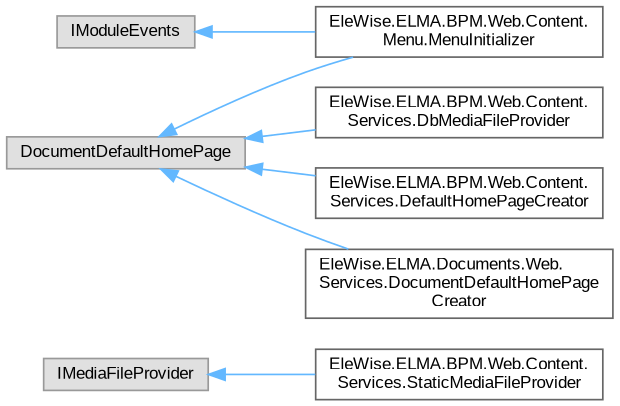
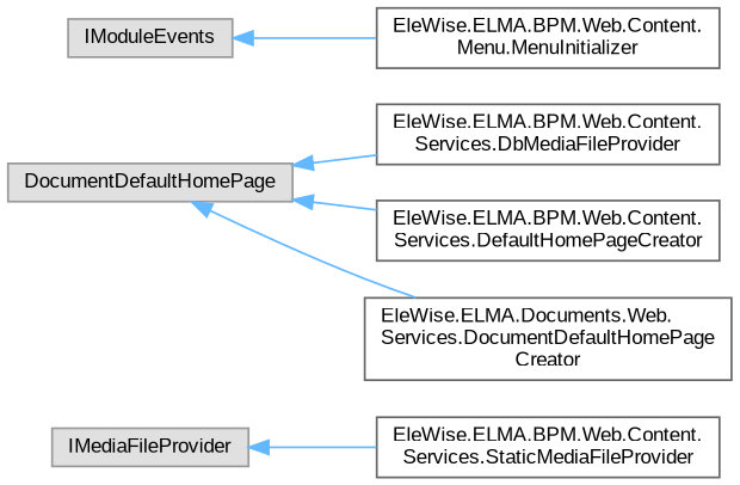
  digraph {
    fontname="Liberation Sans"
    rankdir=LR
    node [color=grey40 fillcolor=white fontname="Liberation Sans" fontsize=10 shape=box style=filled]
    edge [color=steelblue1 dir=back fontname="Liberation Sans" fontsize=10 labelfontname=Helvetica labelfontsize=10 style=solid]
    n1 [color=grey60 fillcolor="#E0E0E0" height=0.2 label=IMediaFileProvider width=0.4]
    n2 [height=0.2 label="EleWise.ELMA.BPM.Web.Content.\lServices.StaticMediaFileProvider" width=0.4]
    n3 [height=0.2 label="EleWise.ELMA.BPM.Web.Content.\lServices.DbMediaFileProvider" width=0.4]
    n4 [color=grey60 fillcolor="#E0E0E0" height=0.2 label=DocumentDefaultHomePage width=0.4]
    n5 [height=0.2 label="EleWise.ELMA.BPM.Web.Content.\lMenu.MenuInitializer" width=0.4]
    n6 [height=0.2 label="EleWise.ELMA.BPM.Web.Content.\lServices.DefaultHomePageCreator" width=0.4]
    n7 [height=0.2 label="EleWise.ELMA.Documents.Web.\lServices.DocumentDefaultHomePage\lCreator" width=0.4]
    n8 [color=grey60 fillcolor="#E0E0E0" height=0.2 label=IModuleEvents width=0.4]
    n1 -> n2
    n4 -> n3
-   n4 -> n5
    n4 -> n6
    n4 -> n7
    n8 -> n5
  }
